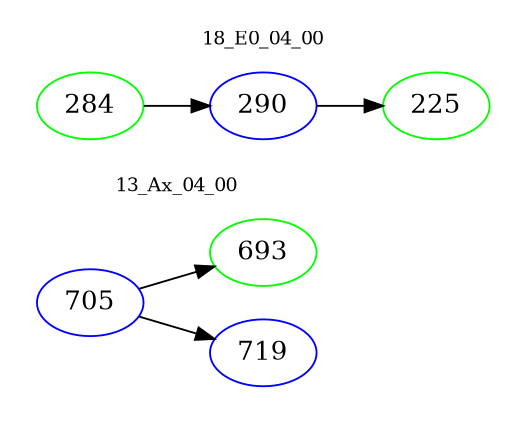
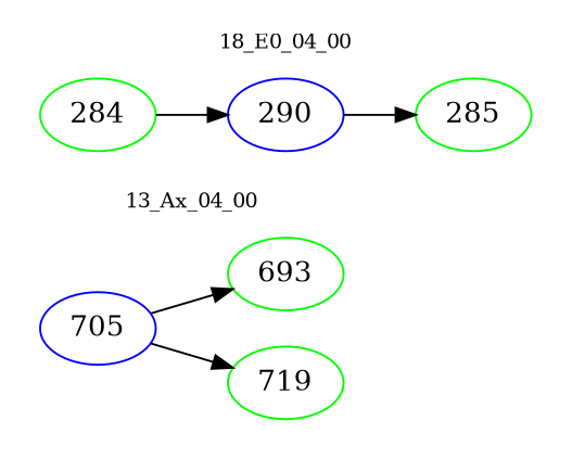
  digraph {
    rankdir=LR
    node [color=green]
    edge [color=black]
-   n1 [color=blue label=719]
+   n1 [label=719]
    n2 [color=blue label=705]
    n3 [label=693]
    n4 [label=284]
    n5 [color=blue label=290]
-   n6 [label=225]
+   n6 [label=285]
    subgraph cluster_1 {
      color=white
      fontsize=10
      label="13_Ax_04_00"
      n1
      n2
      n3
    }
    subgraph cluster_2 {
      color=white
      fontsize=10
      label="18_E0_04_00"
      n4
      n5
      n6
    }
    n2 -> n1
    n2 -> n3
    n4 -> n5
    n5 -> n6
  }
